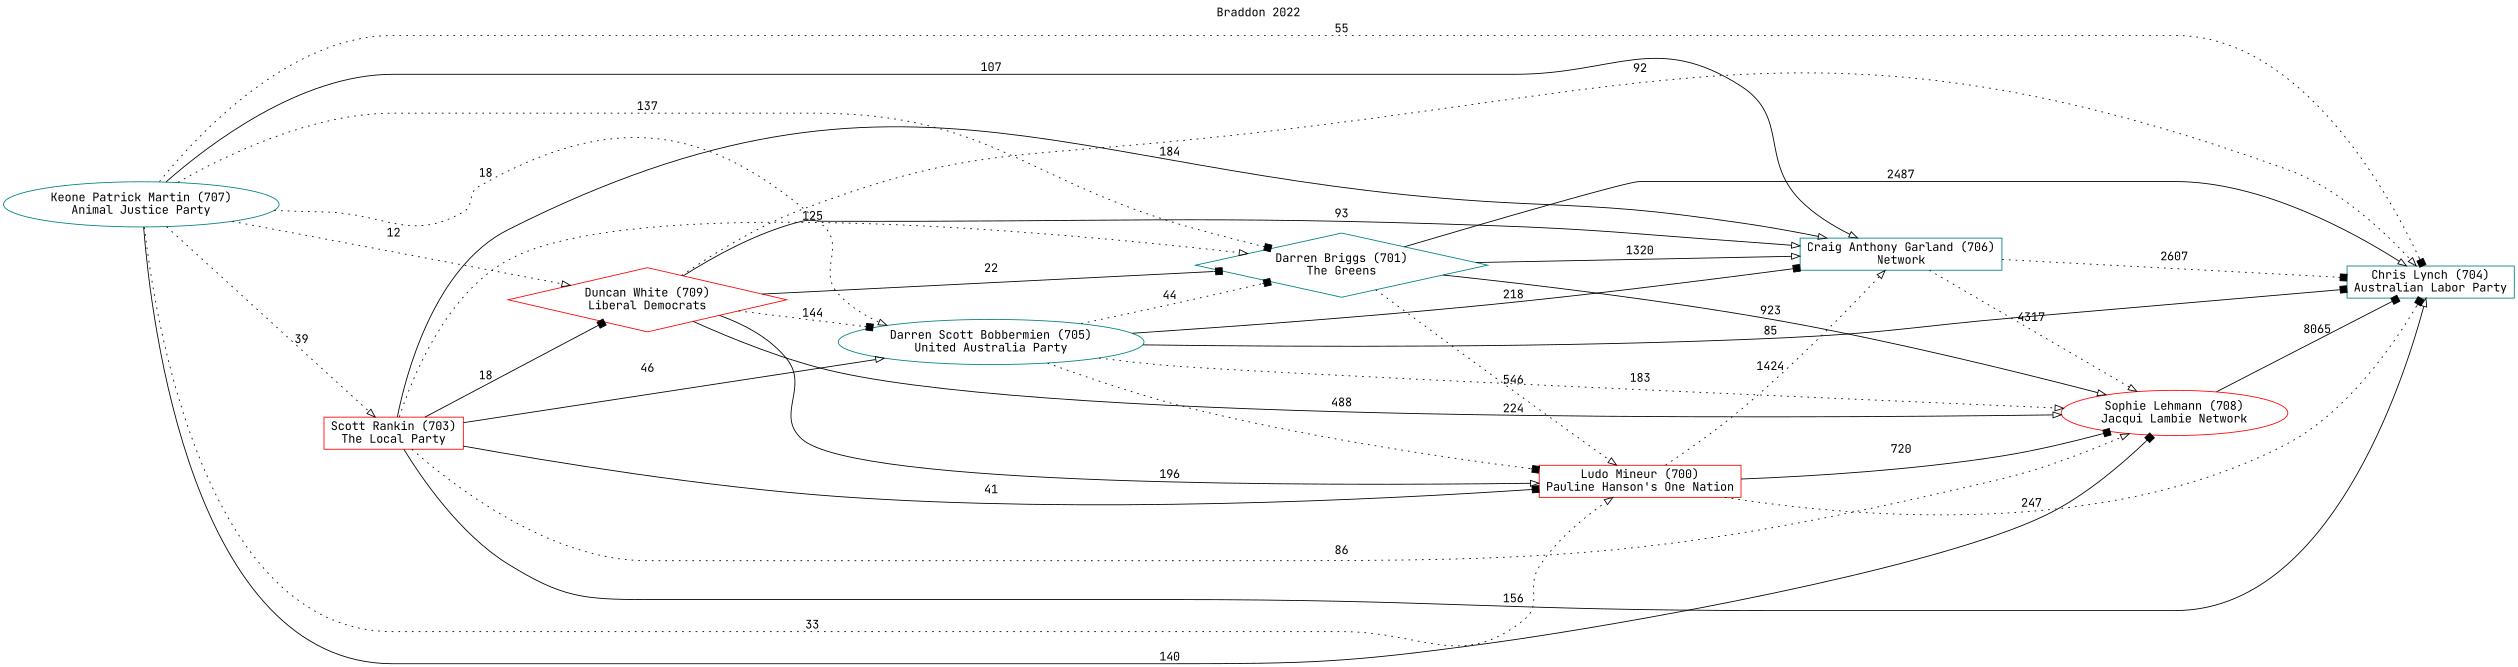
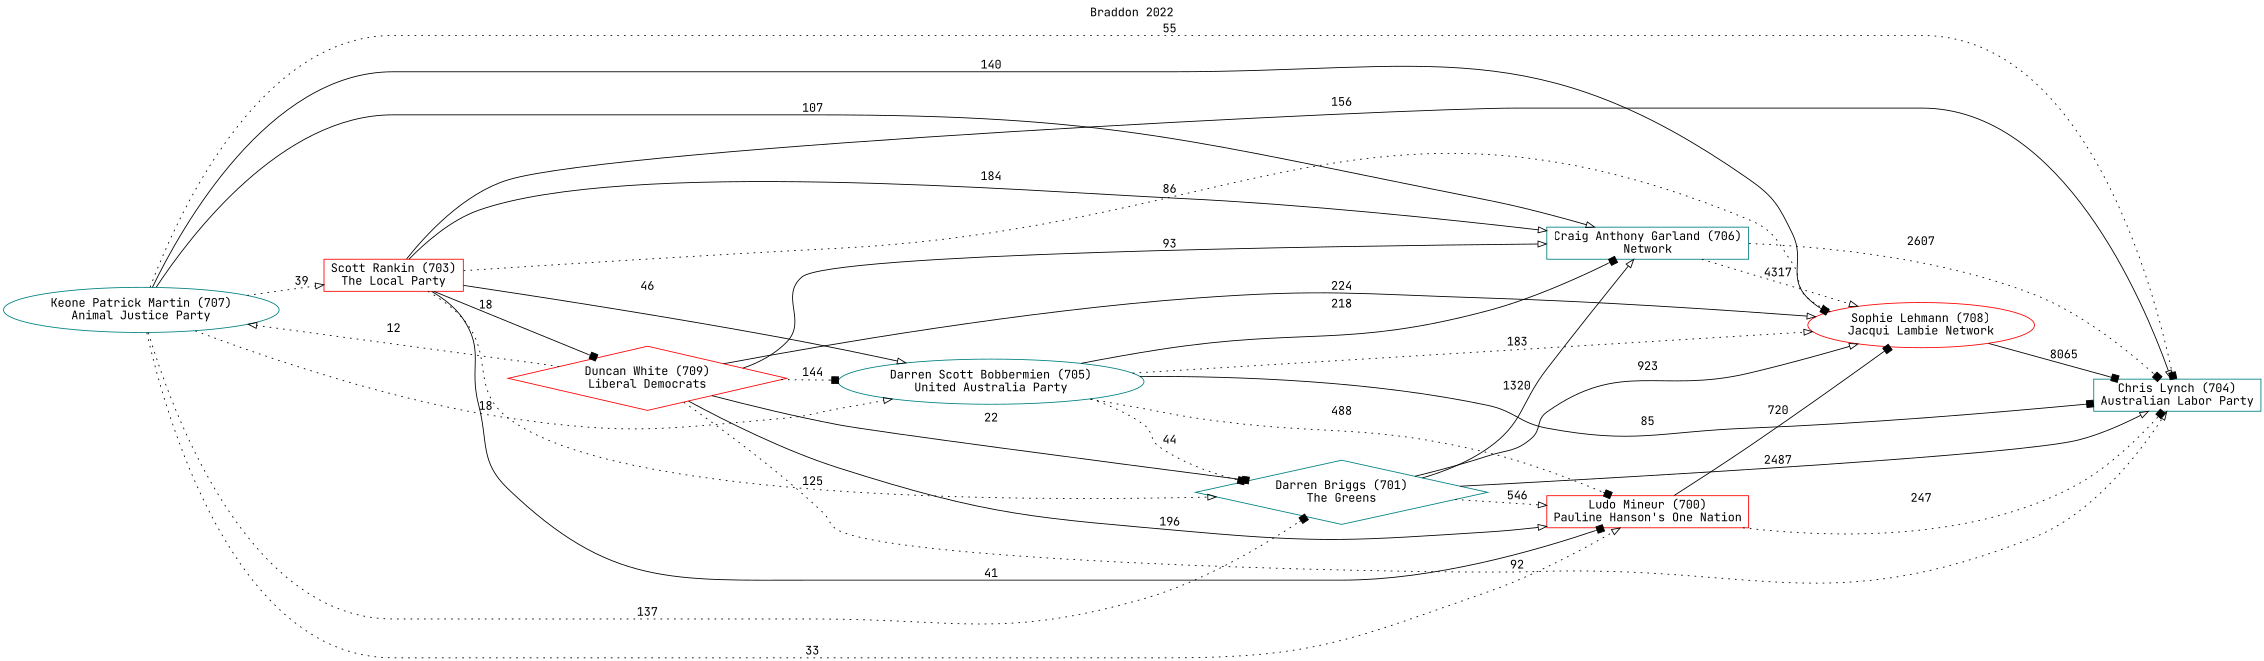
  digraph {
    fontname="JetBrains Mono"
    label="Braddon 2022"
    labelloc=t
    mclimit=10
    rankdir=LR
    node [color=teal fontname="JetBrains Mono" shape=box]
    edge [arrowhead=onormal fontname="JetBrains Mono" style=solid]
    n1 [label="Darren Briggs (701)\nThe Greens" shape=diamond]
    n2 [color=red label="Sophie Lehmann (708)\nJacqui Lambie Network" shape=ellipse]
    n3 [label="Craig Anthony Garland (706)\nNetwork"]
    n4 [label="Chris Lynch (704)\nAustralian Labor Party"]
    n5 [color=red label="Ludo Mineur (700)\nPauline Hanson's One Nation"]
    n6 [label="Keone Patrick Martin (707)\nAnimal Justice Party" shape=ellipse]
    n7 [color=red label="Scott Rankin (703)\nThe Local Party"]
    n8 [label="Darren Scott Bobbermien (705)\nUnited Australia Party" shape=ellipse]
    n9 [color=red label="Duncan White (709)\nLiberal Democrats" shape=diamond]
    n1 -> n2 [label=923]
    n1 -> n3 [label=1320]
    n1 -> n4 [label=2487]
    n1 -> n5 [label=546 style=dotted]
    n2 -> n4 [arrowhead=box label=8065]
    n3 -> n2 [label=4317 style=dotted]
    n3 -> n4 [arrowhead=box label=2607 style=dotted]
    n5 -> n2 [arrowhead=box label=720]
-   n5 -> n3 [label=1424 style=dotted]
    n5 -> n4 [arrowhead=box label=247 style=dotted]
    n6 -> n1 [arrowhead=box label=137 style=dotted]
    n6 -> n2 [arrowhead=box label=140]
    n6 -> n3 [label=107]
    n6 -> n4 [arrowhead=box label=55 style=dotted]
    n6 -> n5 [label=33 style=dotted]
    n6 -> n7 [label=39 style=dotted]
    n6 -> n8 [label=18 style=dotted]
-   n6 -> n9 [label=12 style=dotted]
+   n9 -> n6 [label=12 style=dotted]
    n7 -> n1 [label=125 style=dotted]
    n7 -> n2 [label=86 style=dotted]
    n7 -> n3 [label=184]
    n7 -> n4 [label=156]
    n7 -> n5 [arrowhead=box label=41]
    n7 -> n8 [label=46]
    n7 -> n9 [arrowhead=box label=18]
    n8 -> n1 [arrowhead=box label=44 style=dotted]
    n8 -> n2 [label=183 style=dotted]
    n8 -> n3 [arrowhead=box label=218]
    n8 -> n4 [arrowhead=box label=85]
    n8 -> n5 [arrowhead=box label=488 style=dotted]
    n9 -> n1 [arrowhead=box label=22]
    n9 -> n2 [label=224]
    n9 -> n3 [label=93]
    n9 -> n4 [label=92 style=dotted]
    n9 -> n5 [label=196]
    n9 -> n8 [arrowhead=box label=144 style=dotted]
  }
